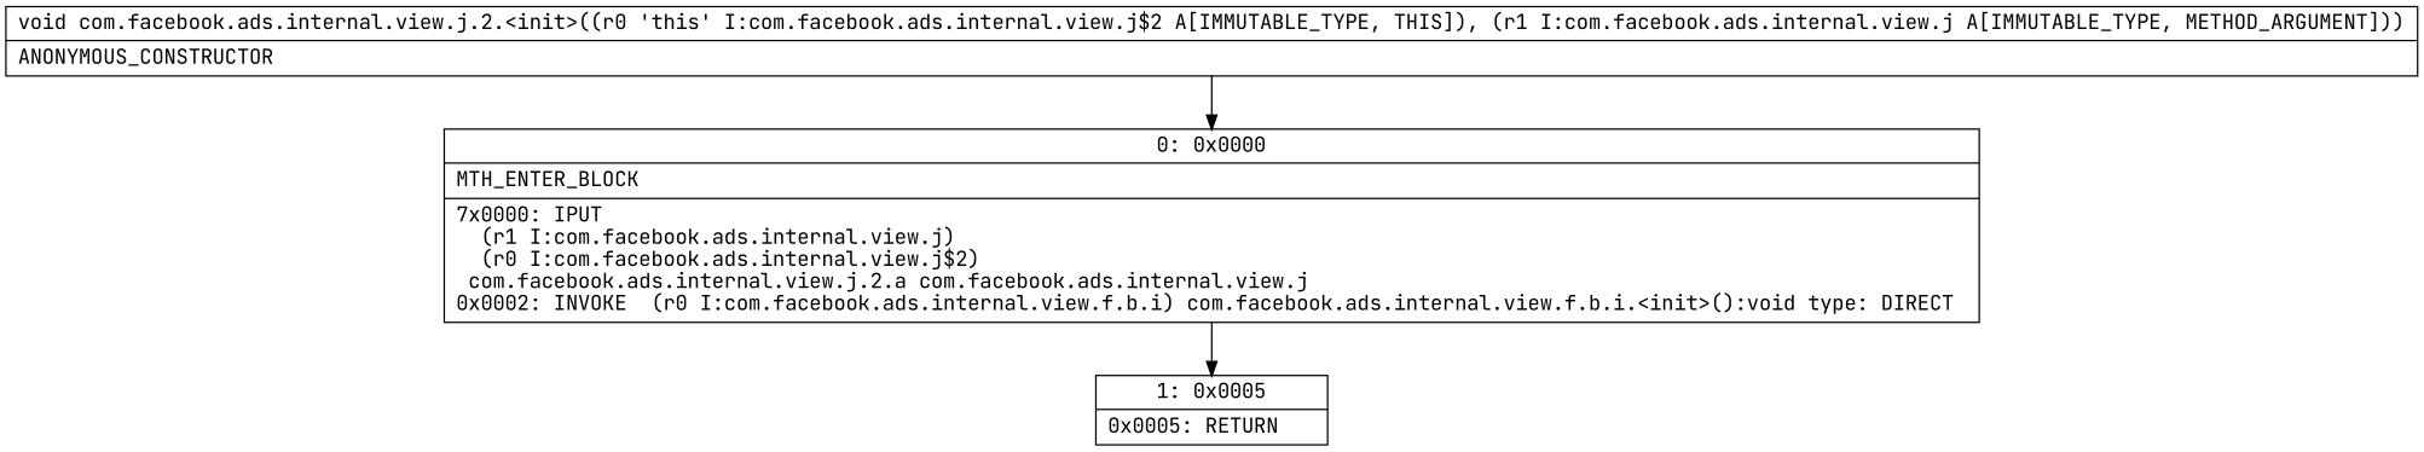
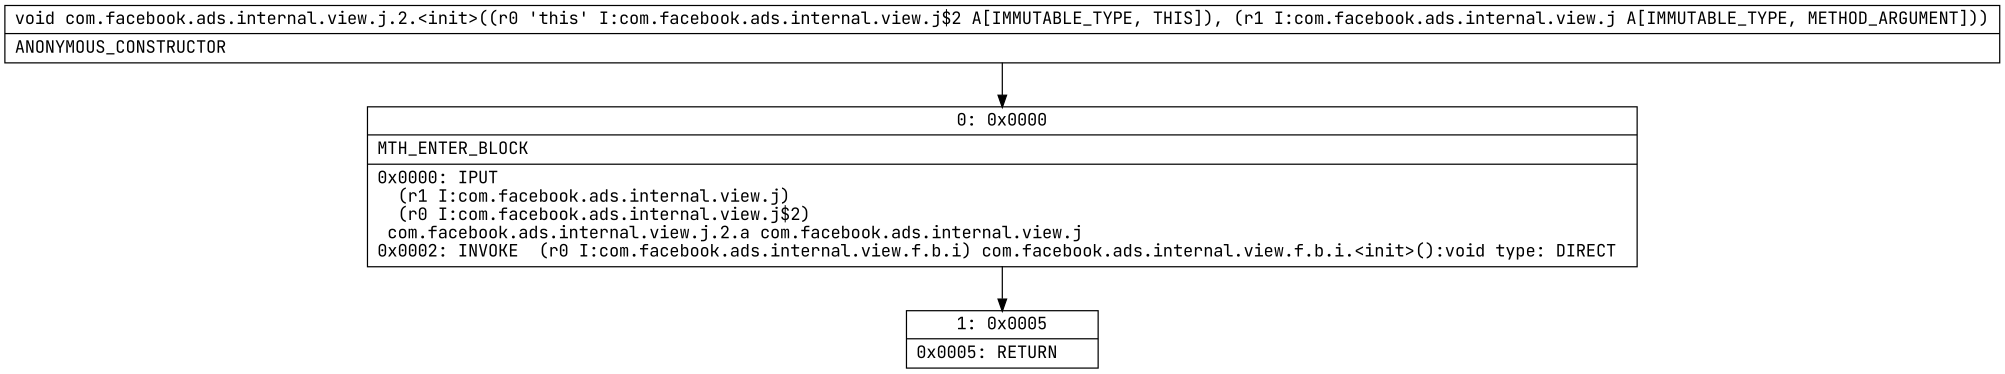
  digraph {
    fontname="JetBrains Mono"
    node [shape=record fontname="JetBrains Mono"]
    edge [fontname="JetBrains Mono"]
-   n1 [label="{0\:\ 0x0000|MTH_ENTER_BLOCK\l|7x0000: IPUT  \l  (r1 I:com.facebook.ads.internal.view.j)\l  (r0 I:com.facebook.ads.internal.view.j$2)\l com.facebook.ads.internal.view.j.2.a com.facebook.ads.internal.view.j \l0x0002: INVOKE  (r0 I:com.facebook.ads.internal.view.f.b.i) com.facebook.ads.internal.view.f.b.i.\<init\>():void type: DIRECT \l}"]
+   n1 [label="{0\:\ 0x0000|MTH_ENTER_BLOCK\l|0x0000: IPUT  \l  (r1 I:com.facebook.ads.internal.view.j)\l  (r0 I:com.facebook.ads.internal.view.j$2)\l com.facebook.ads.internal.view.j.2.a com.facebook.ads.internal.view.j \l0x0002: INVOKE  (r0 I:com.facebook.ads.internal.view.f.b.i) com.facebook.ads.internal.view.f.b.i.\<init\>():void type: DIRECT \l}"]
    n2 [label="{1\:\ 0x0005|0x0005: RETURN   \l}"]
    n3 [label="{void com.facebook.ads.internal.view.j.2.\<init\>((r0 'this' I:com.facebook.ads.internal.view.j$2 A[IMMUTABLE_TYPE, THIS]), (r1 I:com.facebook.ads.internal.view.j A[IMMUTABLE_TYPE, METHOD_ARGUMENT]))  | ANONYMOUS_CONSTRUCTOR\l}"]
    n1 -> n2
    n3 -> n1
  }
